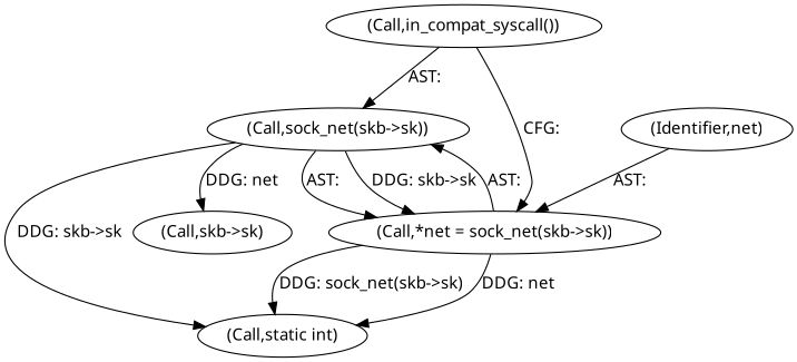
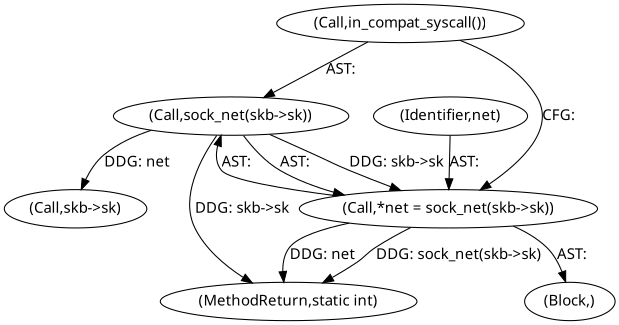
  digraph {
    fontname="Noto Sans"
    node [fontname="Noto Sans"]
    edge [fontname="Noto Sans"]
    n1 [label="(Call,sock_net(skb->sk))"]
    n2 [label="(Call,*net = sock_net(skb->sk))"]
-   n3 [label="(Call,static int)"]
+   n3 [label="(MethodReturn,static int)"]
    n4 [label="(Call,skb->sk)"]
+   n5 [label="(Block,)"]
    n6 [label="(Identifier,net)"]
    n7 [label="(Call,in_compat_syscall())"]
    n1 -> n2 [label="AST: "]
    n1 -> n2 [label="DDG: skb->sk"]
    n1 -> n3 [label="DDG: skb->sk"]
    n1 -> n4 [label="DDG: net"]
    n2 -> n1 [label="AST: "]
    n2 -> n3 [label="DDG: net"]
    n2 -> n3 [label="DDG: sock_net(skb->sk)"]
+   n2 -> n5 [label="AST: "]
    n6 -> n2 [label="AST: "]
    n7 -> n1 [label="AST: "]
    n7 -> n2 [label="CFG: "]
  }
